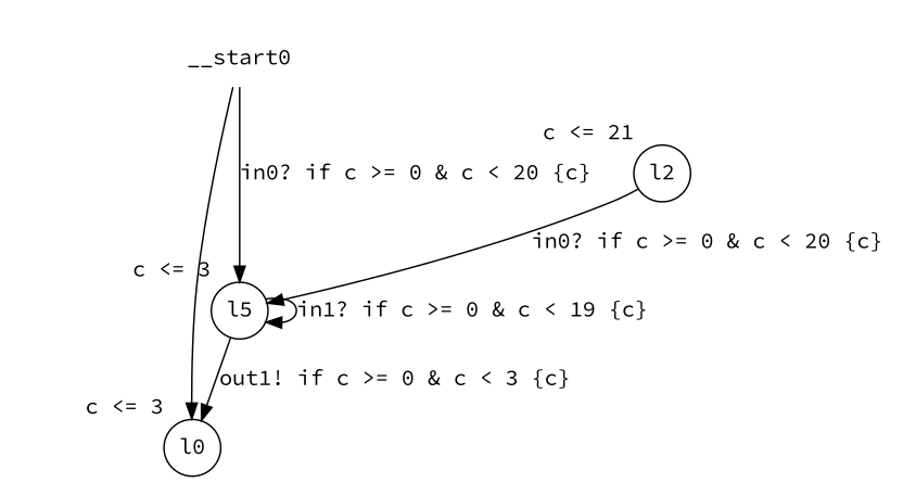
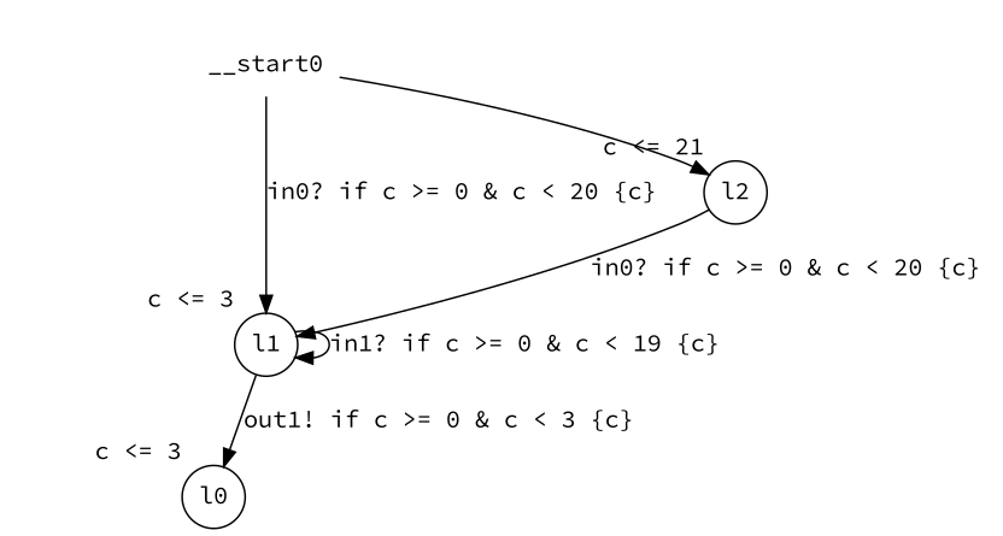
  digraph {
    fontname="Source Code Pro"
    node [fontname="Source Code Pro" shape=circle margin=0 xlabel="c <= 3"]
    edge [fontname="Source Code Pro"]
    __start0 [shape=none margin="" xlabel=""]
    n2 [label=l0]
-   n3 [label=l5]
+   n3 [label=l1]
    n4 [label=l2 xlabel="c <= 21"]
-   __start0 -> n2
+   __start0 -> n4
    __start0 -> n3 [label="in0? if c >= 0 & c < 20 {c} "]
    n3 -> n2 [label="out1! if c >= 0 & c < 3 {c} "]
    n3 -> n3 [label="in1? if c >= 0 & c < 19 {c} "]
    n4 -> n3 [label="in0? if c >= 0 & c < 20 {c} "]
  }
